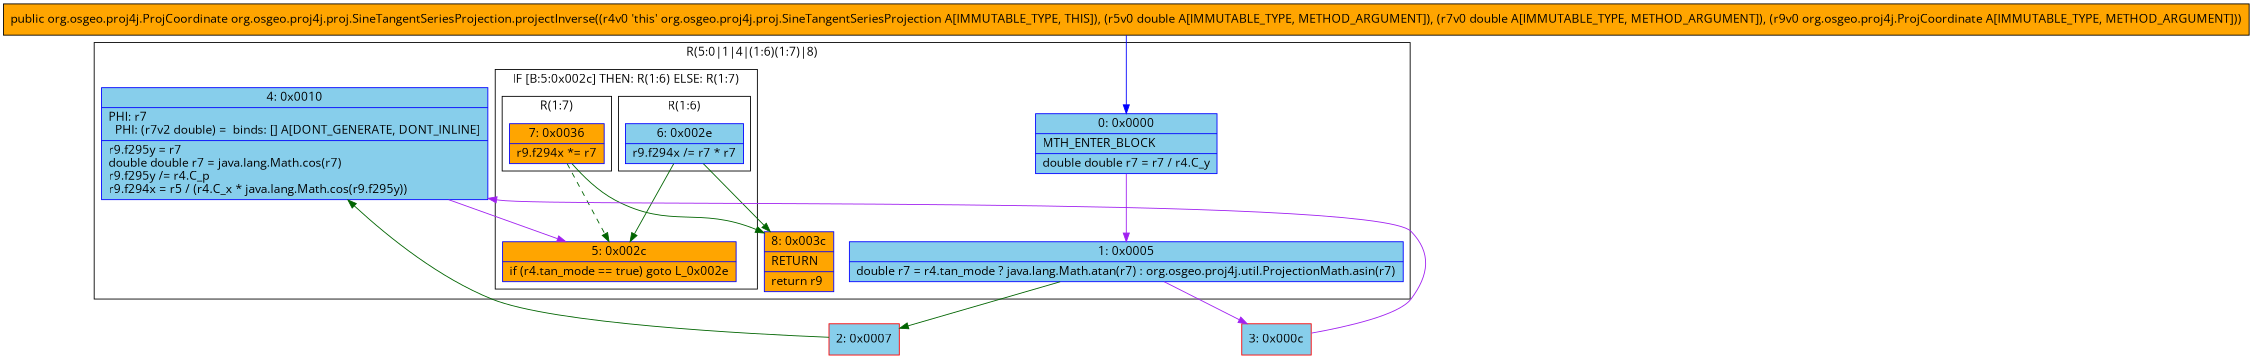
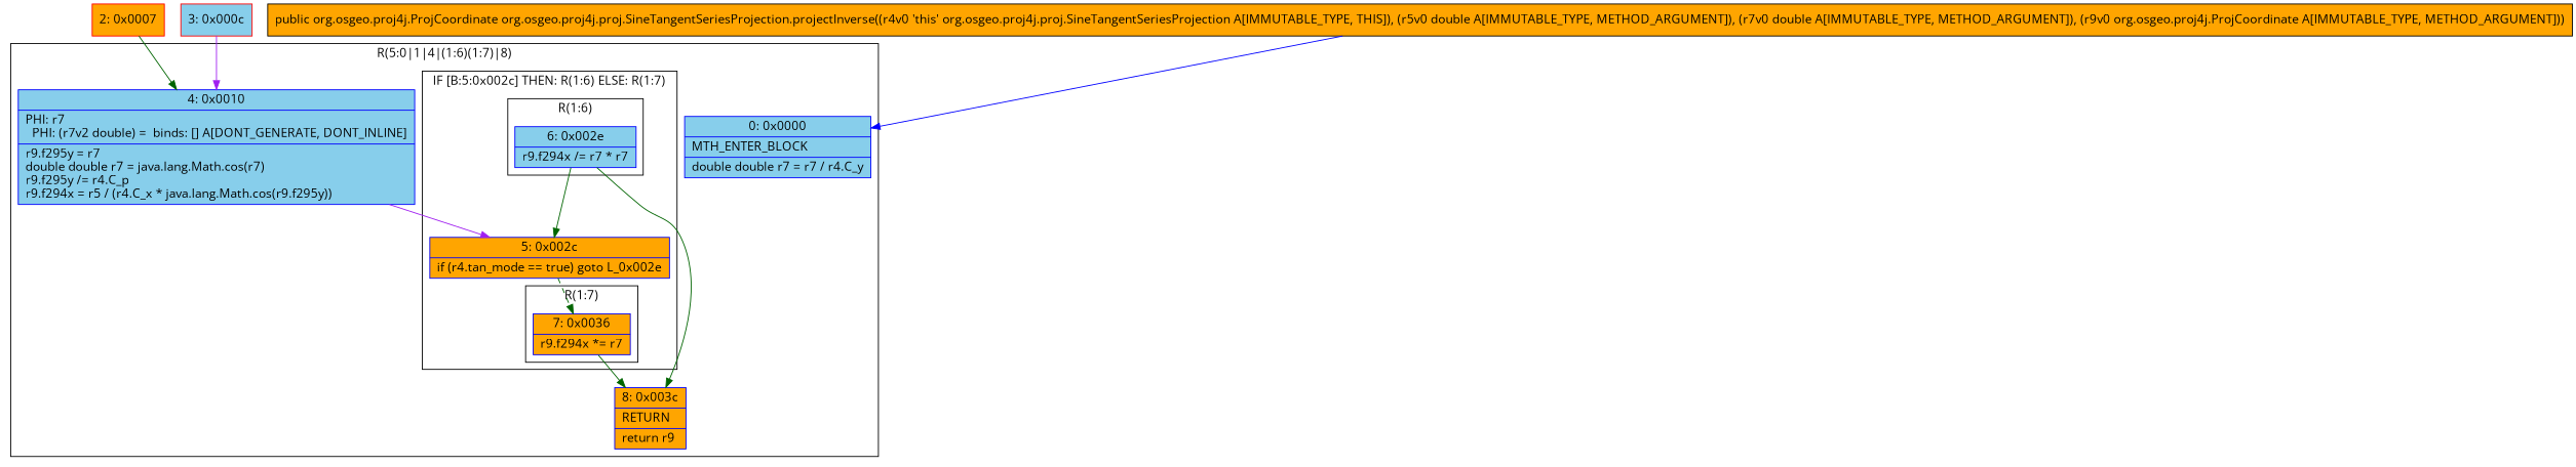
  digraph {
    fontname="Open Sans"
    node [color=blue fillcolor=skyblue fontname="Open Sans" shape=record style=filled]
    edge [color=darkgreen fontname="Open Sans"]
    n1 [label="{6\:\ 0x002e|r9.f294x \/= r7 * r7\l}"]
    n2 [fillcolor=orange label="{7\:\ 0x0036|r9.f294x *= r7\l}"]
    n3 [fillcolor=orange label="{5\:\ 0x002c|if (r4.tan_mode == true) goto L_0x002e\l}"]
    n4 [label="{0\:\ 0x0000|MTH_ENTER_BLOCK\l|double double r7 = r7 \/ r4.C_y\l}"]
-   n5 [label="{1\:\ 0x0005|double r7 = r4.tan_mode ? java.lang.Math.atan(r7) : org.osgeo.proj4j.util.ProjectionMath.asin(r7)\l}"]
    n6 [label="{4\:\ 0x0010|PHI: r7 \l  PHI: (r7v2 double) =  binds: [] A[DONT_GENERATE, DONT_INLINE]\l|r9.f295y = r7\ldouble double r7 = java.lang.Math.cos(r7)\lr9.f295y \/= r4.C_p\lr9.f294x = r5 \/ (r4.C_x * java.lang.Math.cos(r9.f295y))\l}"]
    n7 [fillcolor=orange label="{8\:\ 0x003c|RETURN\l|return r9\l}"]
-   n8 [color=red label="{2\:\ 0x0007}"]
+   n8 [color=red fillcolor=orange label="{2\:\ 0x0007}"]
    n9 [color=red label="{3\:\ 0x000c}"]
    n10 [fillcolor=orange label="{public org.osgeo.proj4j.ProjCoordinate org.osgeo.proj4j.proj.SineTangentSeriesProjection.projectInverse((r4v0 'this' org.osgeo.proj4j.proj.SineTangentSeriesProjection A[IMMUTABLE_TYPE, THIS]), (r5v0 double A[IMMUTABLE_TYPE, METHOD_ARGUMENT]), (r7v0 double A[IMMUTABLE_TYPE, METHOD_ARGUMENT]), (r9v0 org.osgeo.proj4j.ProjCoordinate A[IMMUTABLE_TYPE, METHOD_ARGUMENT])) }" color=""]
    subgraph cluster_1 {
      label="R(5:0|1|4|(1:6)(1:7)|8)"
      n4
-     n5
      n6
      n7
      subgraph cluster_2 {
        label="IF [B:5:0x002c] THEN: R(1:6) ELSE: R(1:7)"
        n3
        subgraph cluster_3 {
          label="R(1:6)"
          n1
        }
        subgraph cluster_4 {
          label="R(1:7)"
          n2
        }
      }
    }
    n1 -> n3
    n1 -> n7
    n2 -> n7
-   n2 -> n3 [style=dashed]
-   n4 -> n5 [color=purple]
-   n5 -> n8
-   n5 -> n9 [color=purple]
+   n3 -> n2 [style=dashed]
    n6 -> n3 [color=purple]
    n8 -> n6
    n9 -> n6 [color=purple]
    n10 -> n4 [color=blue]
  }
